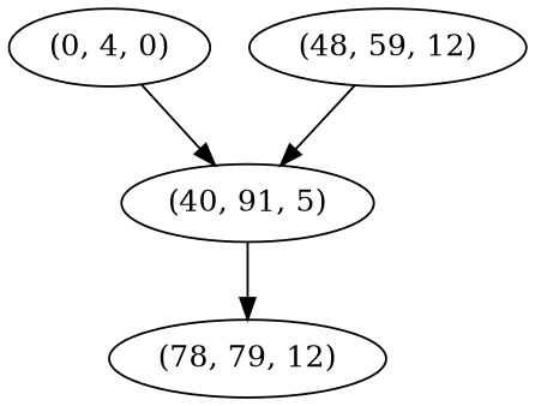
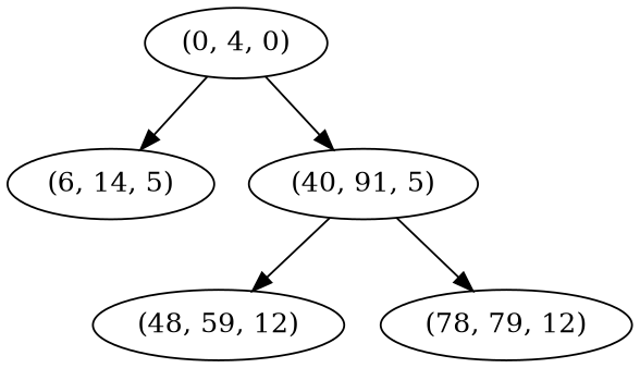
  digraph {
    n1 [label="(0, 4, 0)"]
+   "(6, 14, 5)"
    "(40, 91, 5)"
    "(48, 59, 12)"
    n5 [label="(78, 79, 12)"]
+   n1 -> "(6, 14, 5)"
    n1 -> "(40, 91, 5)"
-   "(48, 59, 12)" -> "(40, 91, 5)"
+   "(40, 91, 5)" -> "(48, 59, 12)"
    "(40, 91, 5)" -> n5
  }
